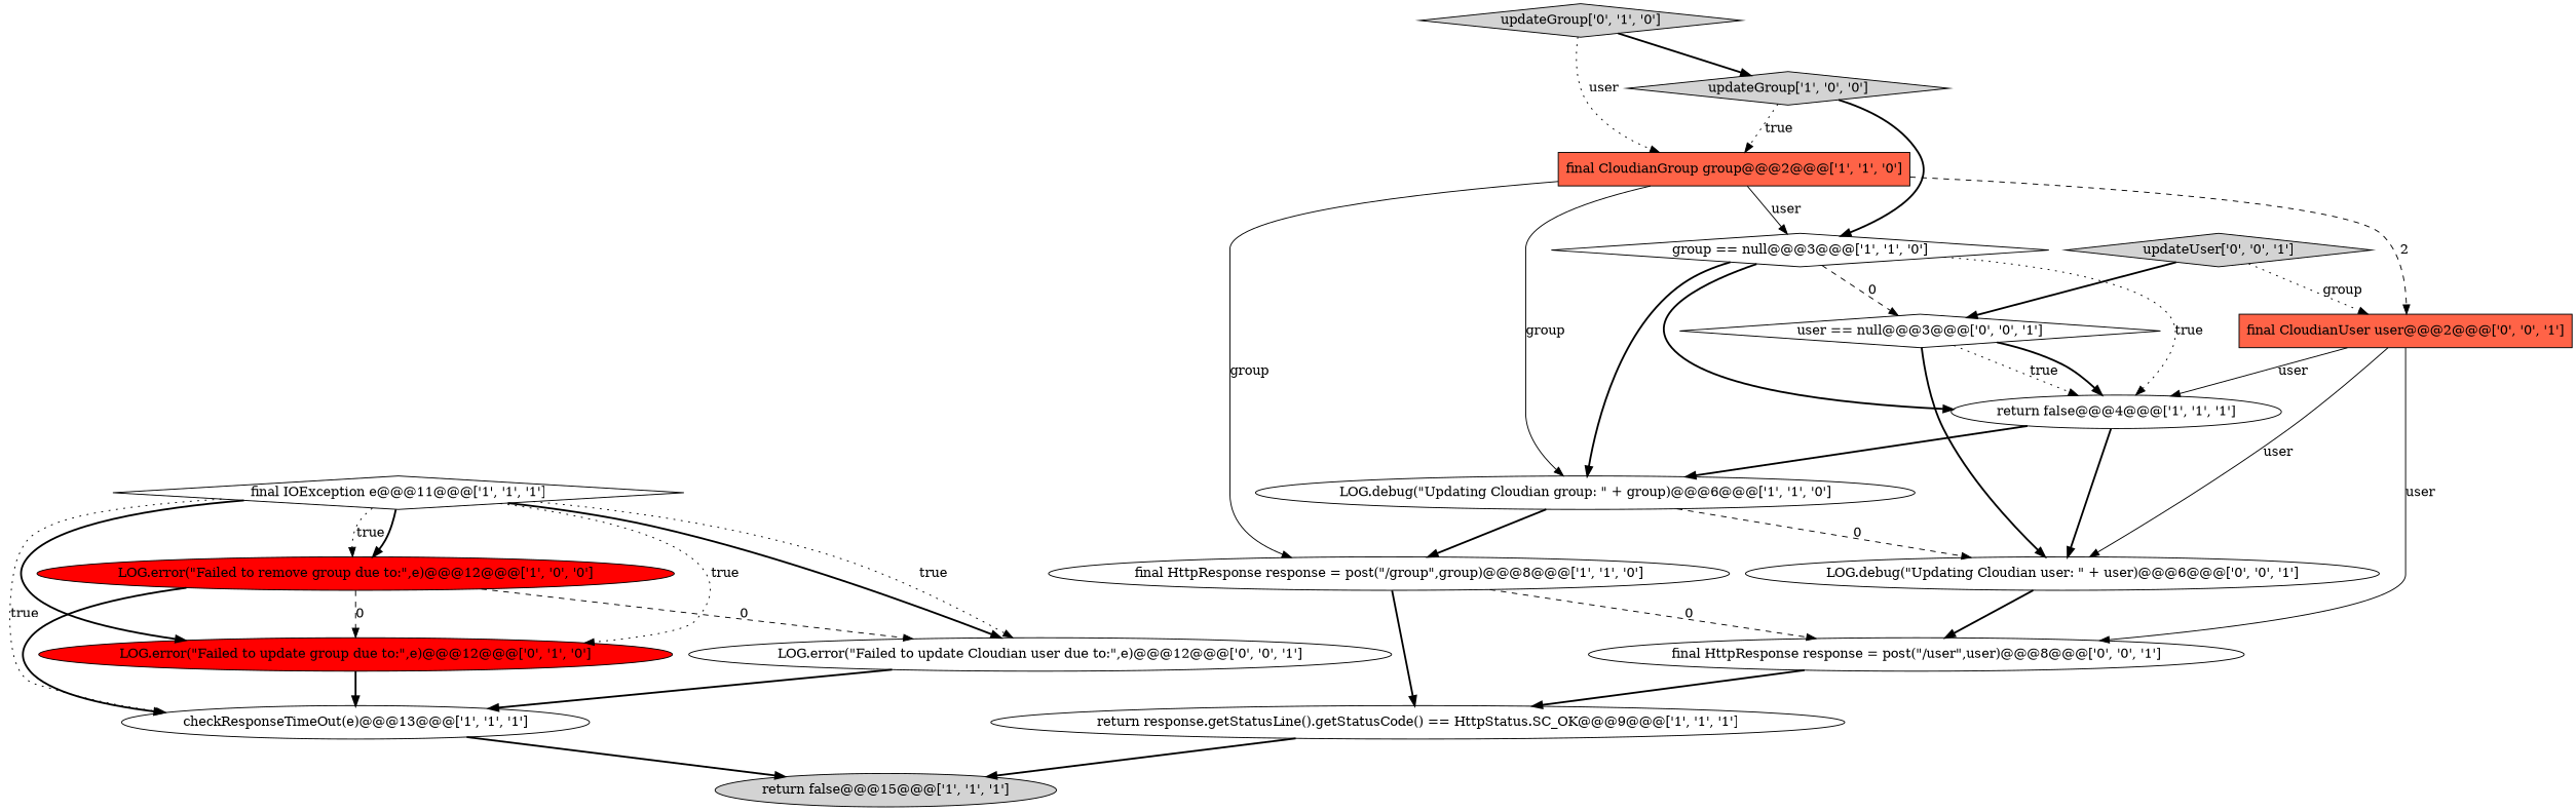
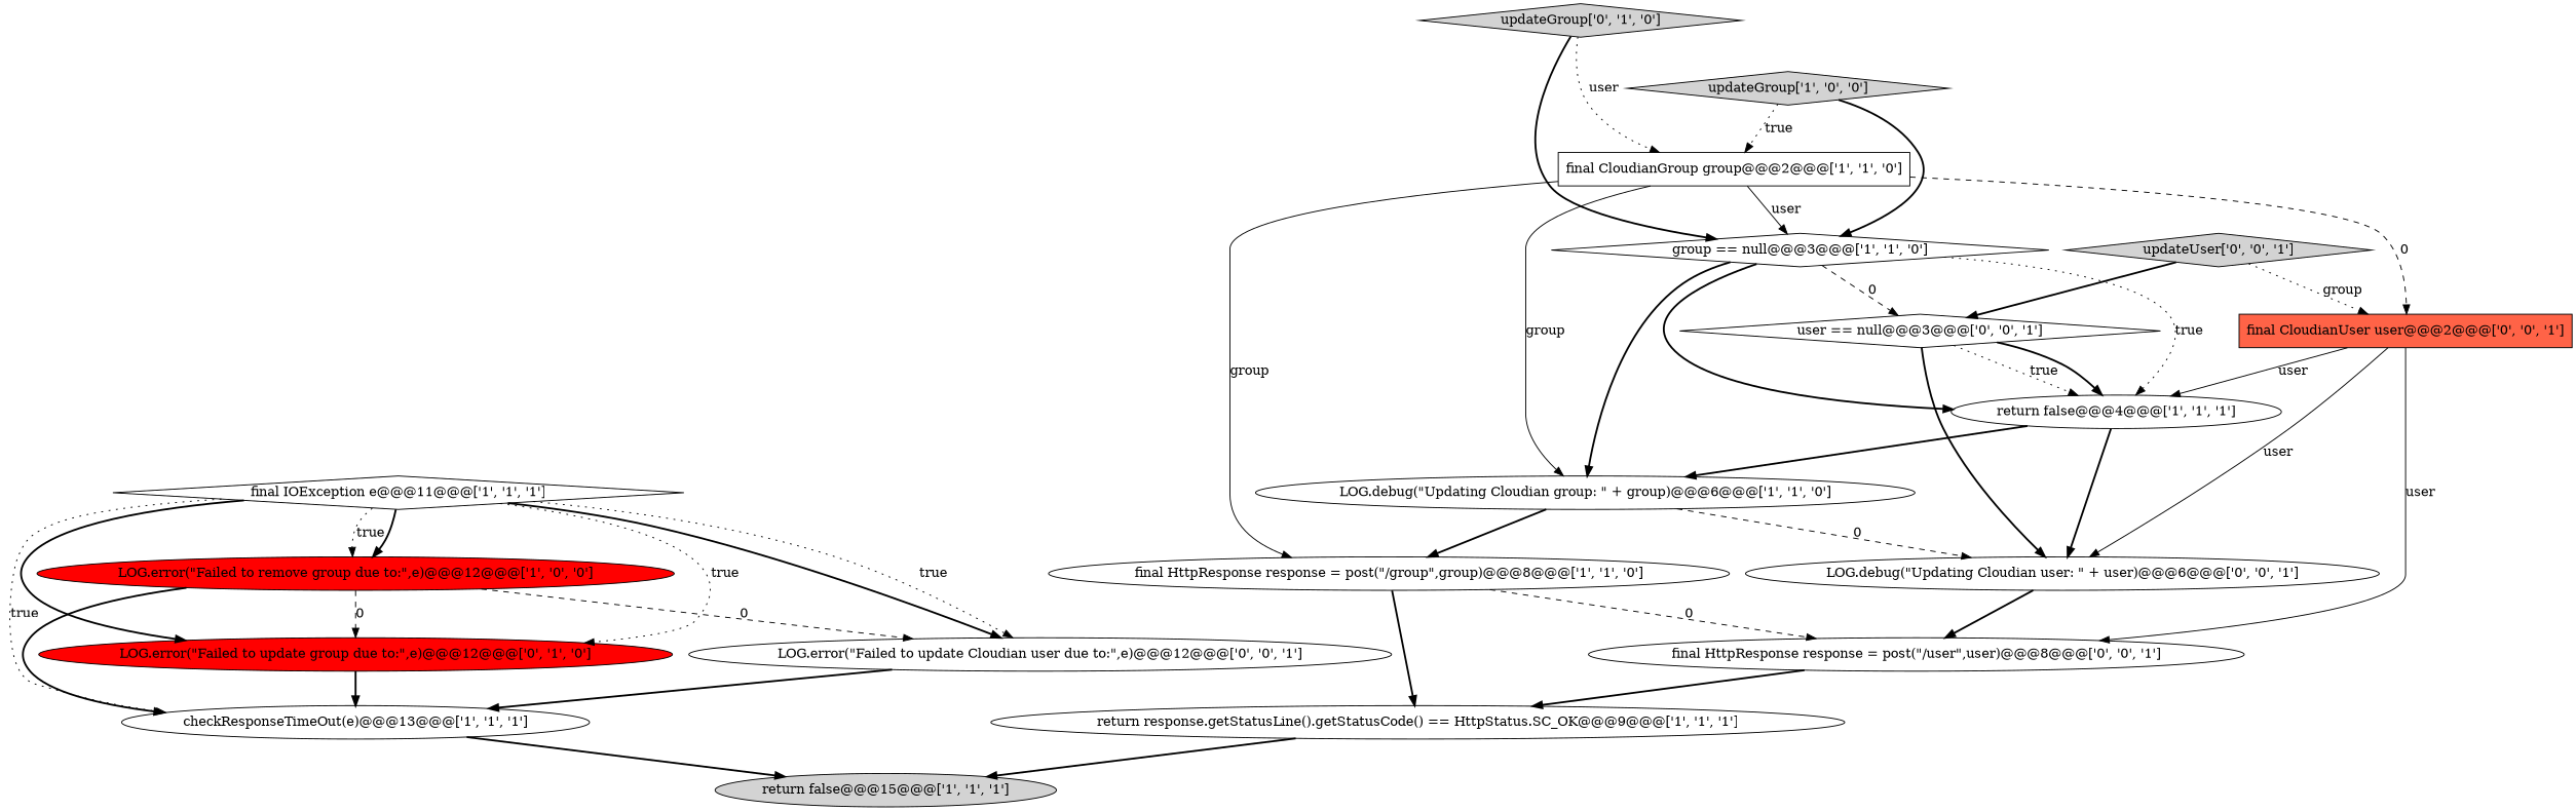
  digraph {
    node [fillcolor=white shape=ellipse style=filled]
    edge [style=bold]
    n1 [label="return false@@@4@@@['1', '1', '1']"]
    n2 [label="LOG.debug(\"Updating Cloudian group: \" + group)@@@6@@@['1', '1', '0']"]
    n3 [label="LOG.debug(\"Updating Cloudian user: \" + user)@@@6@@@['0', '0', '1']"]
    n4 [label="final HttpResponse response = post(\"/group\",group)@@@8@@@['1', '1', '0']"]
    n5 [label="final HttpResponse response = post(\"/user\",user)@@@8@@@['0', '0', '1']"]
    n6 [label="return response.getStatusLine().getStatusCode() == HttpStatus.SC_OK@@@9@@@['1', '1', '1']"]
    n7 [fillcolor=lightgray label="updateGroup['0', '1', '0']" shape=diamond]
    n8 [label="group == null@@@3@@@['1', '1', '0']" shape=diamond]
-   n9 [fillcolor=tomato label="final CloudianGroup group@@@2@@@['1', '1', '0']" shape=box]
+   n9 [label="final CloudianGroup group@@@2@@@['1', '1', '0']" shape=box]
    n10 [label="user == null@@@3@@@['0', '0', '1']" shape=diamond]
    n11 [fillcolor=tomato label="final CloudianUser user@@@2@@@['0', '0', '1']" shape=box]
    n12 [fillcolor=lightgray label="return false@@@15@@@['1', '1', '1']"]
    n13 [label="checkResponseTimeOut(e)@@@13@@@['1', '1', '1']"]
    n14 [fillcolor=lightgray label="updateGroup['1', '0', '0']" shape=diamond]
    n15 [fillcolor=red label="LOG.error(\"Failed to remove group due to:\",e)@@@12@@@['1', '0', '0']"]
    n16 [fillcolor=red label="LOG.error(\"Failed to update group due to:\",e)@@@12@@@['0', '1', '0']"]
    n17 [label="LOG.error(\"Failed to update Cloudian user due to:\",e)@@@12@@@['0', '0', '1']"]
    n18 [fillcolor=lightgray label="updateUser['0', '0', '1']" shape=diamond]
    n19 [label="final IOException e@@@11@@@['1', '1', '1']" shape=diamond]
    n1 -> n2
    n1 -> n3
    n2 -> n3 [label=0 style=dashed]
    n2 -> n4
    n3 -> n5
    n4 -> n5 [label=0 style=dashed]
    n4 -> n6
    n5 -> n6
    n6 -> n12
-   n7 -> n14
+   n7 -> n8
    n7 -> n9 [label=user style=dotted]
    n8 -> n1
    n8 -> n1 [label=true style=dotted]
    n8 -> n2
    n8 -> n10 [label=0 style=dashed]
    n9 -> n2 [label=group style=solid]
    n9 -> n4 [label=group style=solid]
    n9 -> n8 [label=user style=solid]
-   n9 -> n11 [label=2 style=dashed]
+   n9 -> n11 [label=0 style=dashed]
    n10 -> n1 [label=true style=dotted]
    n10 -> n1
    n10 -> n3
    n11 -> n1 [label=user style=solid]
    n11 -> n3 [label=user style=solid]
    n11 -> n5 [label=user style=solid]
    n13 -> n12
    n14 -> n8
    n14 -> n9 [label=true style=dotted]
    n15 -> n13
    n15 -> n16 [label=0 style=dashed]
    n15 -> n17 [label=0 style=dashed]
    n16 -> n13
    n17 -> n13
    n18 -> n10
    n18 -> n11 [label=group style=dotted]
    n19 -> n13 [label=true style=dotted]
    n19 -> n15 [label=true style=dotted]
    n19 -> n15
    n19 -> n16 [label=true style=dotted]
    n19 -> n16
    n19 -> n17
    n19 -> n17 [label=true style=dotted]
  }
